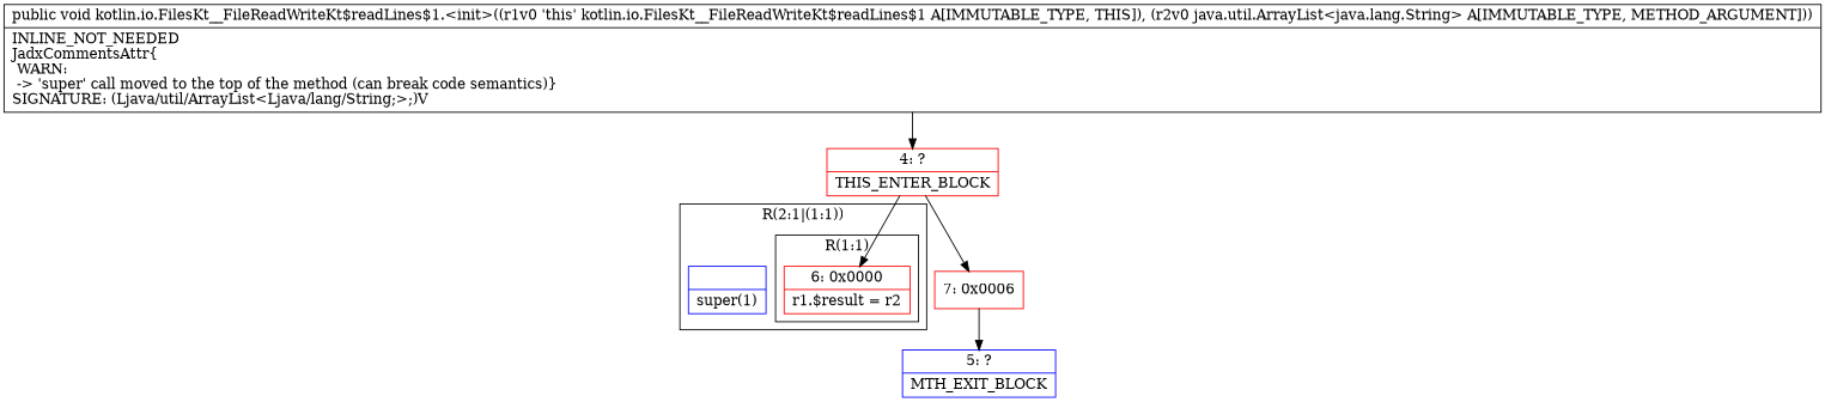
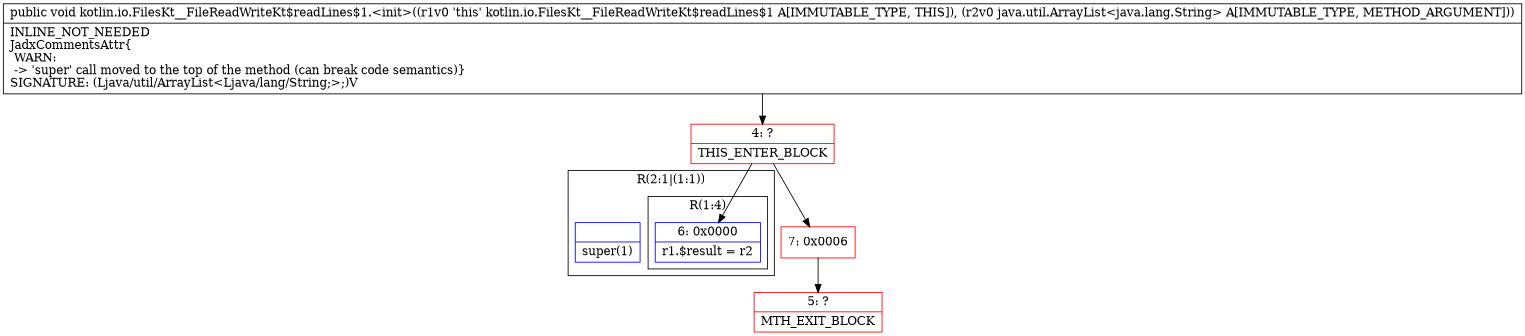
  digraph {
    node [color=red shape=record]
-   n1 [label="{6\:\ 0x0000|r1.$result = r2\l}"]
+   n1 [color=blue label="{6\:\ 0x0000|r1.$result = r2\l}"]
    n2 [color=blue label="{|super(1)\l}"]
    n3 [label="{7\:\ 0x0006}"]
-   n4 [color=blue label="{5\:\ ?|MTH_EXIT_BLOCK\l}"]
+   n4 [label="{5\:\ ?|MTH_EXIT_BLOCK\l}"]
    n5 [label="{4\:\ ?|THIS_ENTER_BLOCK\l}"]
    n6 [label="{public void kotlin.io.FilesKt__FileReadWriteKt$readLines$1.\<init\>((r1v0 'this' kotlin.io.FilesKt__FileReadWriteKt$readLines$1 A[IMMUTABLE_TYPE, THIS]), (r2v0 java.util.ArrayList\<java.lang.String\> A[IMMUTABLE_TYPE, METHOD_ARGUMENT]))  | INLINE_NOT_NEEDED\lJadxCommentsAttr\{\l WARN: \l \-\> 'super' call moved to the top of the method (can break code semantics)\}\lSIGNATURE: (Ljava\/util\/ArrayList\<Ljava\/lang\/String;\>;)V\l}" color=""]
    subgraph cluster_1 {
      label="R(2:1|(1:1))"
      n2
      subgraph cluster_2 {
-       label="R(1:1)"
+       label="R(1:4)"
        n1
      }
    }
    n3 -> n4
    n5 -> n1
    n5 -> n3
    n6 -> n5
  }
